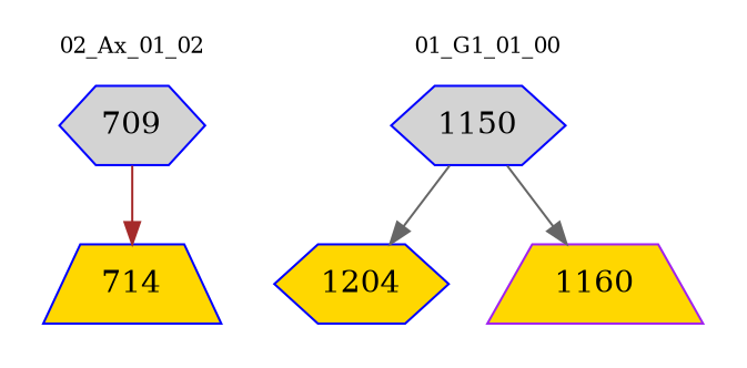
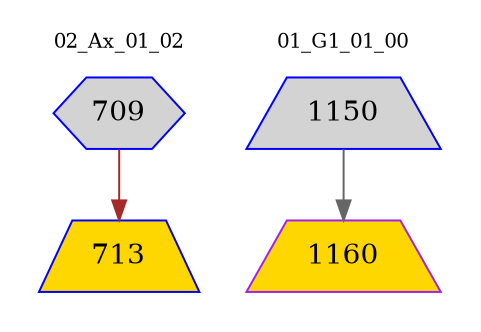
  digraph {
    node [color=blue fillcolor=gold shape=hexagon style=filled]
    edge [color=gray40]
    n1 [fillcolor=lightgrey label=709]
-   n2 [label=714 shape=trapezium]
-   n3 [fillcolor=lightgrey label=1150]
-   n4 [label=1204]
+   n2 [label=713 shape=trapezium]
+   n3 [fillcolor=lightgrey label=1150 shape=trapezium]
    n5 [color=purple label=1160 shape=trapezium]
    subgraph cluster_1 {
      color=white
      fontsize=10
      label="02_Ax_01_02"
      n1
      n2
    }
    subgraph cluster_2 {
      color=white
      fontsize=10
      label="01_G1_01_00"
      n3
-     n4
      n5
    }
    n1 -> n2 [color=brown]
-   n3 -> n4
    n3 -> n5
  }
